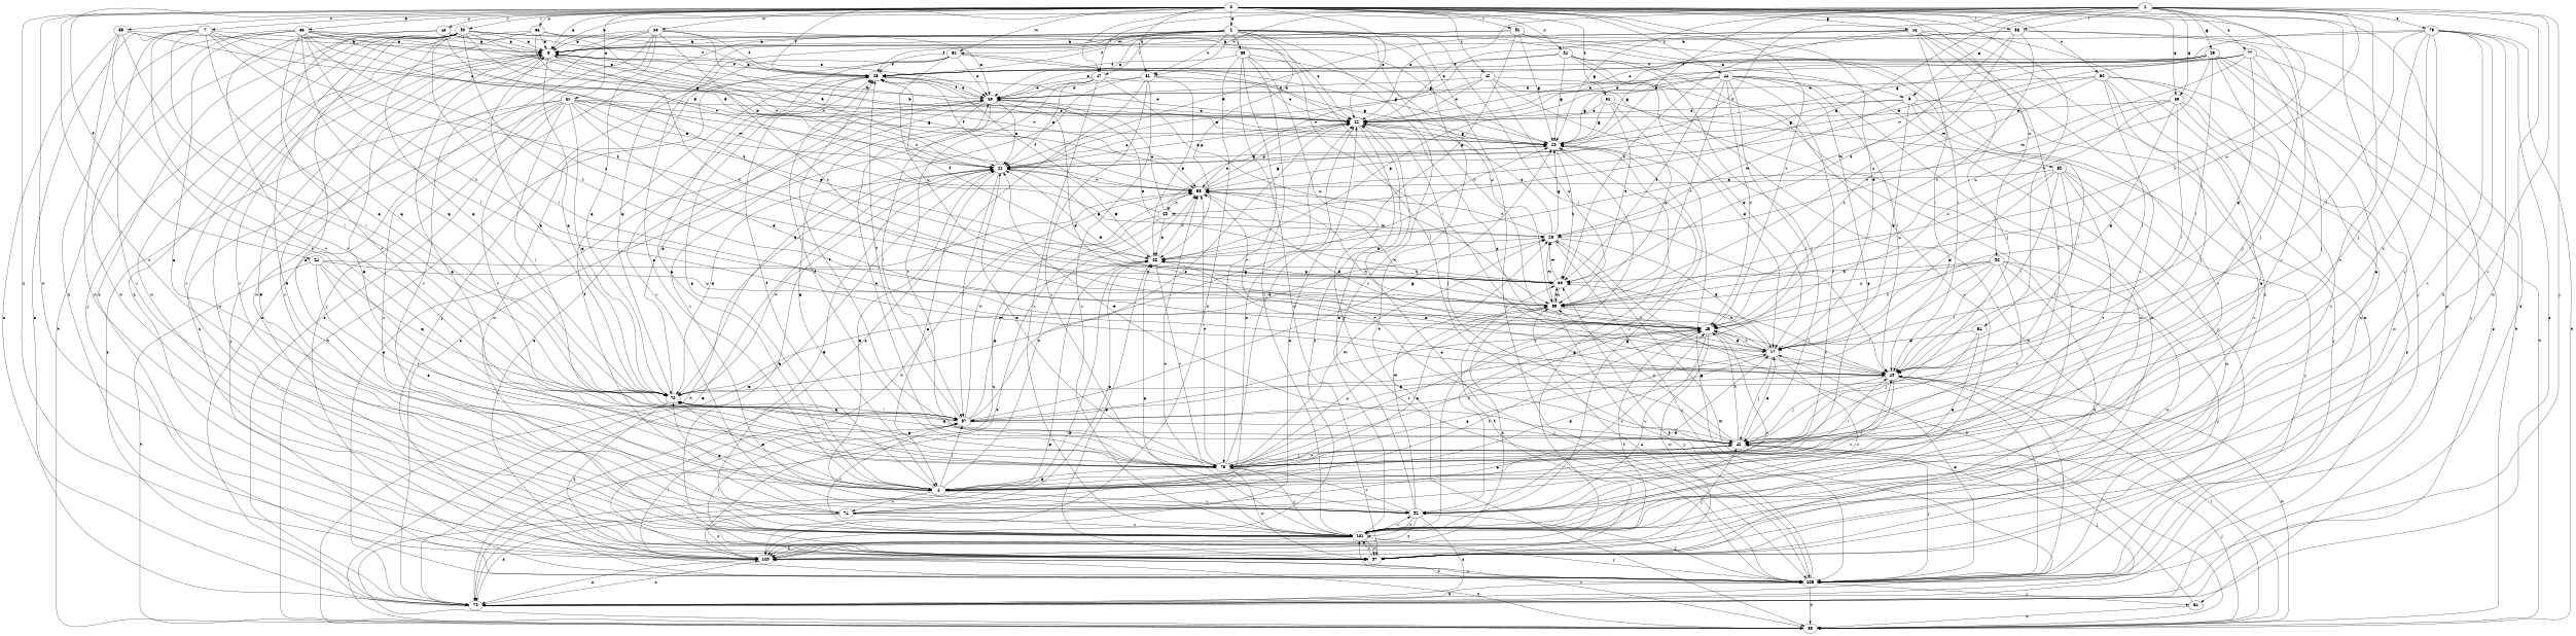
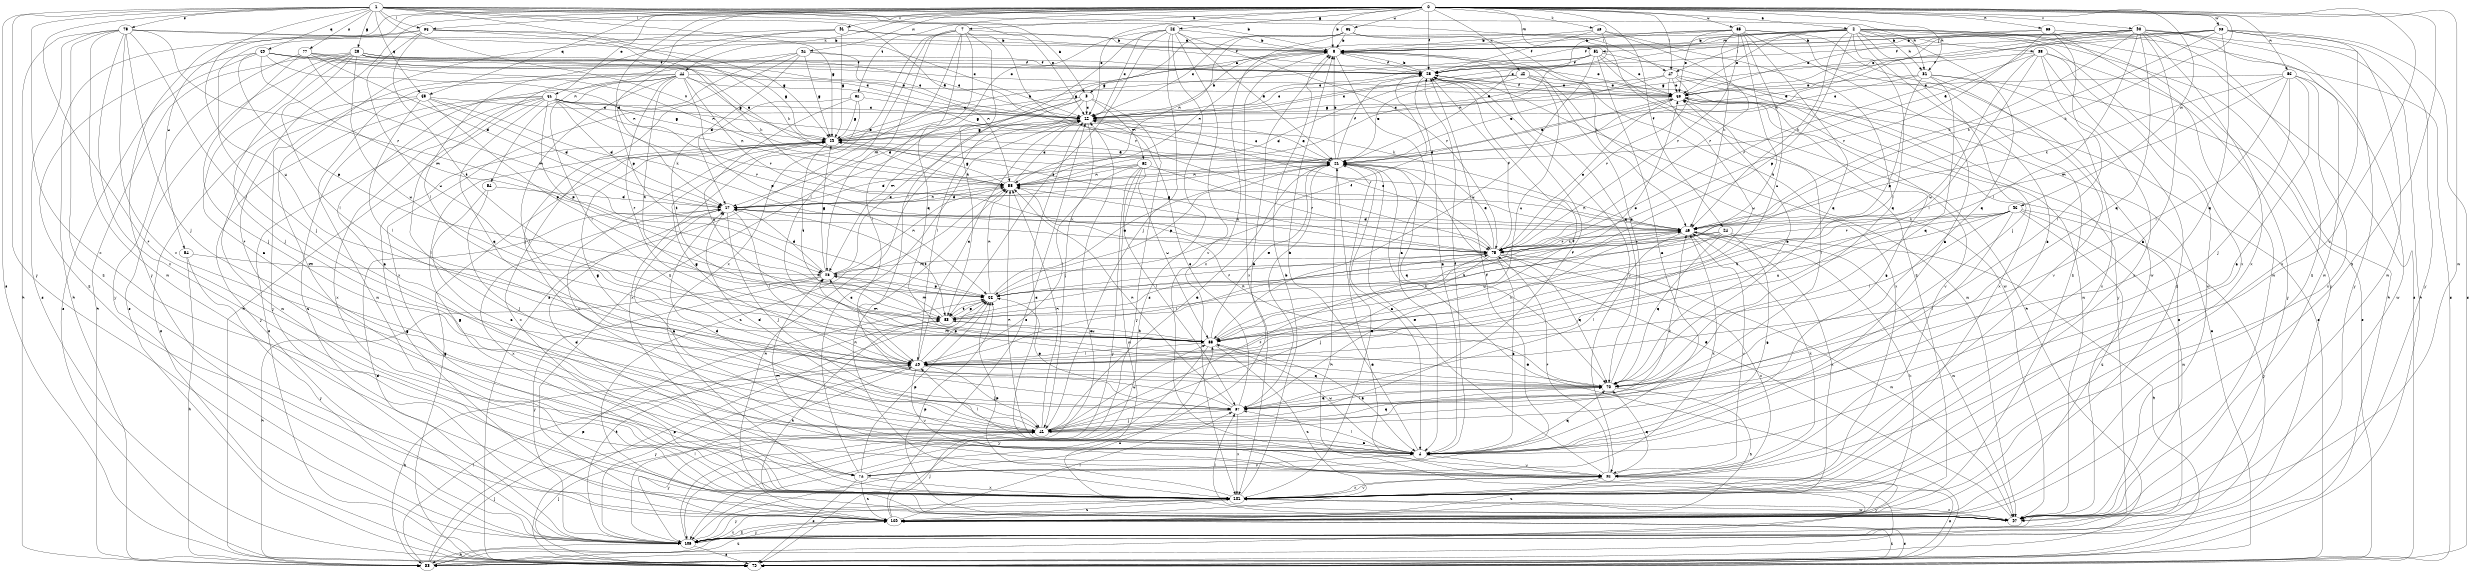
  strict digraph {
    fontname="DejaVu Sans"
    node [fontname="DejaVu Sans"]
    edge [fontname="DejaVu Sans"]
    0
    2
    7
    8
    12
    17
    24
    25
    26
    31
    36
    42
    43
    44
    45
    47
    51
    54
    55
    56
    61
    68
    74
    82
    84
    85
    86
    90
    91
    92
    93
    94
    96
    97
    105
    109
    3
    79
    101
    4
    33
    38
    41
    49
    n45 [label=63]
    66
    70
    n48 [label=23]
    37
    75
    83
    58
    21
    29
    88
    1
    28
    69
    77
    78
    52
    0 -> 2 [label=a]
    0 -> 7 [label=b]
    0 -> 8 [label=b]
    0 -> 12 [label=c]
    0 -> 17 [label=d]
    0 -> 24 [label=f]
    0 -> 25 [label=f]
    0 -> 26 [label=g]
    0 -> 31 [label=h]
    0 -> 36 [label=i]
    0 -> 42 [label=k]
    0 -> 43 [label=k]
    0 -> 44 [label=k]
    0 -> 45 [label=k]
    0 -> 47 [label=l]
    0 -> 51 [label=m]
    0 -> 54 [label=n]
    0 -> 55 [label=n]
    0 -> 56 [label=n]
    0 -> 61 [label=o]
    0 -> 68 [label=q]
    0 -> 74 [label=r]
    0 -> 82 [label=t]
    0 -> 84 [label=u]
    0 -> 85 [label=u]
    0 -> 86 [label=u]
    0 -> 90 [label=v]
    0 -> 91 [label=v]
    0 -> 92 [label=v]
    0 -> 93 [label=w]
    0 -> 94 [label=w]
    0 -> 96 [label=w]
    0 -> 97 [label=w]
    0 -> 105 [label=y]
    0 -> 109 [label=z]
    2 -> 8 [label=b]
    2 -> 25 [label=f]
    2 -> 31 [label=h]
    2 -> 45 [label=k]
    2 -> 47 [label=l]
    2 -> 51 [label=m]
    2 -> 105 [label=y]
    2 -> 3 [label=a]
    2 -> 79 [label=s]
    2 -> 101 [label=x]
    2 -> 4 [label=a]
    2 -> 33 [label=h]
    2 -> 38 [label=j]
    2 -> 41 [label=j]
    2 -> 49 [label=l]
    2 -> n45 [label=o]
    2 -> 66 [label=p]
    2 -> 70 [label=q]
    7 -> 8 [label=e]
    7 -> 79 [label=s]
    7 -> 101 [label=x]
    7 -> 49 [label=l]
    7 -> 70 [label=q]
    7 -> n48 [label=m]
    7 -> 37 [label=i]
    7 -> 75 [label=r]
    7 -> 83 [label=t]
    8 -> 25 [label=f]
    8 -> 97 [label=w]
    8 -> 101 [label=x]
    8 -> 4 [label=a]
    8 -> 70 [label=q]
    8 -> 58 [label=n]
    12 -> 8 [label=b]
    12 -> 109 [label=z]
    12 -> 41 [label=j]
    12 -> 21 [label=e]
    12 -> 29 [label=g]
    17 -> 45 [label=k]
    17 -> 101 [label=x]
    17 -> 4 [label=a]
    17 -> 41 [label=j]
    17 -> 49 [label=l]
    17 -> 83 [label=t]
    17 -> 58 [label=n]
    24 -> 4 [label=a]
    24 -> 33 [label=h]
    24 -> 70 [label=q]
    24 -> 75 [label=r]
    24 -> 83 [label=t]
    24 -> 88 [label=u]
    25 -> 8 [label=b]
    25 -> 12 [label=c]
    25 -> 92 [label=v]
    25 -> 97 [label=w]
    25 -> 4 [label=a]
    25 -> n45 [label=o]
    26 -> 8 [label=b]
    26 -> 12 [label=c]
    26 -> 92 [label=v]
    26 -> 109 [label=z]
    26 -> 79 [label=s]
    26 -> 41 [label=j]
    26 -> 49 [label=l]
    26 -> 75 [label=r]
    26 -> 83 [label=t]
    26 -> 21 [label=e]
    31 -> 12 [label=c]
    31 -> 92 [label=v]
    31 -> 79 [label=s]
    31 -> 101 [label=x]
    31 -> n45 [label=o]
    31 -> 66 [label=p]
    31 -> 70 [label=q]
    36 -> 8 [label=b]
    36 -> 12 [label=c]
    36 -> 45 [label=k]
    36 -> 33 [label=h]
    36 -> 41 [label=j]
    36 -> 83 [label=t]
    36 -> 88 [label=u]
    42 -> 12 [label=c]
    42 -> 17 [label=d]
    42 -> 97 [label=w]
    42 -> 101 [label=x]
    42 -> n45 [label=o]
    42 -> 21 [label=e]
    42 -> 88 [label=u]
    43 -> 8 [label=b]
    43 -> 25 [label=f]
    43 -> 70 [label=q]
    43 -> 75 [label=r]
    43 -> 58 [label=n]
    44 -> 45 [label=k]
    44 -> 97 [label=w]
    44 -> 105 [label=y]
    44 -> 4 [label=a]
    44 -> 49 [label=l]
    44 -> n45 [label=o]
    44 -> 66 [label=p]
    44 -> 37 [label=i]
    44 -> 75 [label=r]
    44 -> 83 [label=t]
    44 -> 29 [label=g]
    44 -> 88 [label=r]
    45 -> 17 [label=d]
    45 -> 92 [label=v]
    45 -> 97 [label=w]
    45 -> 101 [label=x]
    45 -> 37 [label=i]
    45 -> 75 [label=r]
    45 -> 58 [label=n]
    47 -> 79 [label=s]
    47 -> 101 [label=x]
    47 -> n45 [label=o]
    47 -> 75 [label=r]
    47 -> 21 [label=e]
    47 -> 29 [label=g]
    47 -> 88 [label=u]
    51 -> 12 [label=c]
    51 -> 25 [label=f]
    51 -> 105 [label=y]
    51 -> 4 [label=a]
    51 -> 33 [label=h]
    51 -> n45 [label=o]
    51 -> 29 [label=g]
    51 -> 88 [label=u]
    54 -> 17 [label=d]
    54 -> 4 [label=a]
    54 -> 41 [label=j]
    55 -> 8 [label=b]
    55 -> 12 [label=c]
    55 -> 97 [label=w]
    55 -> 79 [label=s]
    55 -> 37 [label=i]
    55 -> 75 [label=r]
    56 -> 45 [label=k]
    56 -> 97 [label=w]
    56 -> 101 [label=x]
    56 -> 4 [label=a]
    56 -> 41 [label=j]
    56 -> 49 [label=l]
    56 -> n45 [label=o]
    56 -> n48 [label=m]
    61 -> 12 [label=c]
    61 -> 17 [label=d]
    61 -> 105 [label=y]
    61 -> 109 [label=z]
    61 -> 79 [label=s]
    61 -> 101 [label=x]
    61 -> 66 [label=p]
    61 -> 70 [label=q]
    61 -> 37 [label=i]
    61 -> 75 [label=r]
    61 -> 58 [label=n]
    61 -> 21 [label=e]
    61 -> 29 [label=g]
    68 -> 12 [label=c]
    68 -> 17 [label=d]
    68 -> 45 [label=k]
    68 -> 97 [label=w]
    68 -> 79 [label=s]
    68 -> 49 [label=l]
    68 -> 66 [label=p]
    74 -> 8 [label=b]
    74 -> 12 [label=c]
    74 -> 17 [label=d]
    74 -> 25 [label=f]
    74 -> 45 [label=k]
    74 -> 109 [label=z]
    74 -> 79 [label=s]
    74 -> 101 [label=x]
    74 -> 66 [label=p]
    82 -> 12 [label=c]
    82 -> 101 [label=x]
    82 -> 83 [label=t]
    82 -> 29 [label=g]
    82 -> 88 [label=u]
-   105 -> 84 [label=y]
+   84 -> 105 [label=y]
    84 -> 33 [label=h]
    84 -> n48 [label=m]
    85 -> 8 [label=b]
    85 -> 45 [label=k]
    85 -> 97 [label=w]
    85 -> 109 [label=z]
    85 -> 4 [label=a]
    85 -> n45 [label=o]
    85 -> 70 [label=q]
    85 -> 75 [label=r]
    85 -> 83 [label=t]
    85 -> 21 [label=e]
    85 -> 29 [label=g]
    85 -> 88 [label=u]
    86 -> 8 [label=b]
    86 -> 12 [label=c]
    86 -> 45 [label=k]
    86 -> 109 [label=z]
    86 -> 101 [label=x]
    86 -> 58 [label=n]
    90 -> 8 [label=b]
    90 -> 45 [label=k]
    90 -> 97 [label=w]
    90 -> 105 [label=y]
    90 -> 109 [label=z]
    90 -> 101 [label=x]
    90 -> 4 [label=a]
    90 -> 33 [label=h]
    90 -> 49 [label=l]
    90 -> n45 [label=o]
    90 -> 70 [label=q]
    90 -> 58 [label=n]
    90 -> 21 [label=e]
    90 -> 29 [label=g]
    91 -> 8 [label=b]
    91 -> 25 [label=f]
    91 -> 101 [label=x]
    91 -> 49 [label=l]
    91 -> 66 [label=p]
    91 -> 29 [label=g]
    92 -> 12 [label=c]
    92 -> 45 [label=k]
    92 -> 105 [label=y]
    92 -> 109 [label=z]
    92 -> 79 [label=s]
    92 -> 101 [label=x]
    92 -> 70 [label=q]
    92 -> n48 [label=m]
    92 -> 75 [label=r]
    92 -> 21 [label=e]
    93 -> 8 [label=b]
    93 -> 25 [label=f]
    93 -> 45 [label=k]
    93 -> 97 [label=w]
    93 -> 105 [label=y]
    93 -> 79 [label=s]
    93 -> 101 [label=x]
    93 -> n45 [label=o]
    93 -> 70 [label=q]
    93 -> 21 [label=e]
    94 -> 17 [label=d]
    94 -> 25 [label=f]
    94 -> 101 [label=x]
    94 -> 33 [label=h]
    94 -> 41 [label=j]
    94 -> 58 [label=n]
    94 -> 29 [label=g]
    96 -> 45 [label=k]
    96 -> 97 [label=w]
    96 -> 105 [label=y]
    96 -> 109 [label=z]
    96 -> 49 [label=l]
    96 -> 37 [label=i]
    96 -> 75 [label=r]
    96 -> 83 [label=t]
    96 -> 88 [label=u]
    97 -> 101 [label=x]
    97 -> 66 [label=p]
    97 -> 37 [label=i]
    97 -> 83 [label=t]
    97 -> 21 [label=e]
    105 -> 12 [label=c]
    105 -> 17 [label=d]
    105 -> 109 [label=z]
    105 -> 79 [label=s]
    105 -> 33 [label=h]
    105 -> 49 [label=l]
    105 -> n45 [label=o]
    105 -> 83 [label=t]
    105 -> 88 [label=u]
    109 -> 12 [label=c]
    109 -> 45 [label=k]
    109 -> 105 [label=y]
    109 -> 79 [label=s]
    109 -> 41 [label=j]
    109 -> 37 [label=i]
    109 -> 58 [label=n]
    109 -> 29 [label=g]
    3 -> 12 [label=c]
    3 -> 17 [label=d]
    3 -> 105 [label=y]
    3 -> 49 [label=l]
    3 -> n48 [label=m]
    3 -> 29 [label=g]
    3 -> 52 [label=m]
    79 -> 109 [label=z]
    79 -> 41 [label=j]
    79 -> n45 [label=o]
    79 -> 66 [label=p]
    79 -> 21 [label=e]
    79 -> 29 [label=g]
    101 -> 8 [label=b]
    101 -> 92 [label=v]
    101 -> 97 [label=w]
    101 -> 105 [label=y]
    101 -> 109 [label=z]
    101 -> 66 [label=p]
    101 -> 58 [label=n]
    101 -> 21 [label=e]
    101 -> 29 [label=g]
    4 -> 8 [label=b]
    4 -> 17 [label=d]
    4 -> 25 [label=f]
    4 -> 74 [label=r]
    4 -> 92 [label=v]
    4 -> 49 [label=l]
    4 -> 70 [label=q]
    4 -> 37 [label=i]
    4 -> 58 [label=n]
    4 -> 88 [label=u]
    33 -> 109 [label=z]
    33 -> 101 [label=x]
    33 -> 41 [label=j]
    33 -> 49 [label=l]
    33 -> 66 [label=p]
    33 -> 21 [label=e]
    38 -> 25 [label=f]
    38 -> 97 [label=w]
    38 -> 105 [label=y]
    38 -> 109 [label=z]
    38 -> 101 [label=x]
    38 -> 49 [label=l]
    38 -> 75 [label=r]
    38 -> 88 [label=u]
    41 -> 17 [label=d]
    41 -> 25 [label=f]
    41 -> 45 [label=k]
    41 -> 105 [label=y]
    41 -> 4 [label=a]
    41 -> 70 [label=q]
    41 -> 75 [label=r]
    41 -> 58 [label=n]
    41 -> 21 [label=e]
    41 -> 88 [label=u]
    49 -> 12 [label=c]
    49 -> 45 [label=k]
    49 -> 92 [label=v]
    49 -> 105 [label=y]
    49 -> 33 [label=h]
    49 -> 41 [label=j]
    49 -> 66 [label=p]
    49 -> 70 [label=q]
    n45 -> 12 [label=c]
    n45 -> 17 [label=d]
    n45 -> 25 [label=f]
    n45 -> 92 [label=v]
    n45 -> 4 [label=a]
    n45 -> 37 [label=i]
    n45 -> 21 [label=e]
    66 -> 25 [label=f]
    66 -> 75 [label=r]
    66 -> 83 [label=t]
    66 -> 58 [label=n]
    66 -> 21 [label=e]
    70 -> 8 [label=b]
    70 -> 109 [label=z]
    70 -> n45 [label=o]
    70 -> n48 [label=m]
    70 -> 37 [label=i]
    70 -> 58 [label=n]
    70 -> 29 [label=g]
    n48 -> 12 [label=c]
    n48 -> 17 [label=d]
    n48 -> 105 [label=y]
    n48 -> 33 [label=h]
    n48 -> 66 [label=p]
    n48 -> 58 [label=n]
    n48 -> 29 [label=g]
    37 -> 12 [label=c]
    37 -> 25 [label=f]
    37 -> 101 [label=x]
    37 -> 41 [label=j]
    37 -> 66 [label=p]
    37 -> 70 [label=q]
    37 -> 58 [label=n]
    37 -> 29 [label=g]
    75 -> 12 [label=c]
    75 -> 25 [label=f]
    75 -> 45 [label=k]
    75 -> 97 [label=w]
    75 -> 101 [label=x]
    75 -> 4 [label=a]
    75 -> 41 [label=j]
    75 -> 49 [label=l]
    75 -> n45 [label=o]
    75 -> 70 [label=q]
    75 -> n48 [label=m]
    75 -> 58 [label=n]
    75 -> 21 [label=e]
+   75 -> 29 [label=g]
    83 -> n45 [label=o]
    83 -> 66 [label=p]
    83 -> n48 [label=m]
    83 -> 88 [label=u]
    58 -> 12 [label=c]
    58 -> 17 [label=d]
    58 -> 29 [label=g]
    21 -> 8 [label=b]
    21 -> 12 [label=c]
    21 -> 25 [label=f]
    21 -> 4 [label=a]
    21 -> 33 [label=h]
    21 -> 66 [label=p]
    21 -> 70 [label=q]
    21 -> 37 [label=i]
    21 -> 58 [label=n]
    29 -> 8 [label=b]
    29 -> 92 [label=v]
    29 -> 101 [label=x]
    29 -> 83 [label=t]
    29 -> 21 [label=e]
    88 -> 45 [label=k]
    88 -> 105 [label=y]
    88 -> 109 [label=z]
    88 -> 4 [label=a]
    88 -> 49 [label=l]
    88 -> n48 [label=m]
    88 -> 83 [label=t]
    88 -> 21 [label=e]
    1 -> 8 [label=b]
    1 -> 12 [label=c]
    1 -> 31 [label=h]
    1 -> 36 [label=i]
    1 -> 45 [label=k]
    1 -> 47 [label=l]
    1 -> 68 [label=q]
    1 -> 74 [label=r]
    1 -> 105 [label=y]
    1 -> 3 [label=a]
    1 -> 79 [label=s]
    1 -> 101 [label=x]
    1 -> 58 [label=n]
    1 -> 21 [label=e]
    1 -> 29 [label=g]
    1 -> 88 [label=u]
    1 -> 28 [label=g]
    1 -> 69 [label=q]
    1 -> 77 [label=s]
    1 -> 78 [label=s]
    28 -> 12 [label=c]
    28 -> 25 [label=f]
    28 -> 79 [label=s]
    28 -> 4 [label=a]
    28 -> 33 [label=h]
    28 -> 41 [label=j]
    28 -> 49 [label=l]
    28 -> n45 [label=o]
    28 -> 21 [label=e]
    28 -> 29 [label=g]
    28 -> 88 [label=u]
    69 -> 12 [label=c]
    69 -> 25 [label=f]
    69 -> 109 [label=z]
    69 -> 79 [label=s]
    69 -> n45 [label=o]
    69 -> 66 [label=p]
    69 -> n48 [label=m]
-   58 -> 69 [label=n]
+   69 -> 58 [label=n]
    77 -> 12 [label=c]
    77 -> 17 [label=d]
    77 -> 25 [label=f]
    77 -> 105 [label=y]
    77 -> 41 [label=j]
    77 -> n48 [label=m]
    77 -> 58 [label=n]
    78 -> 8 [label=b]
    78 -> 92 [label=v]
    78 -> 97 [label=w]
    78 -> 109 [label=z]
    78 -> 79 [label=s]
    78 -> 101 [label=x]
    78 -> 33 [label=h]
    78 -> 41 [label=j]
    78 -> 49 [label=l]
    78 -> 75 [label=r]
    78 -> 29 [label=g]
    52 -> 17 [label=d]
    52 -> 97 [label=w]
    52 -> 105 [label=y]
    52 -> 49 [label=l]
    52 -> 37 [label=i]
    52 -> 75 [label=r]
    52 -> 58 [label=n]
    52 -> 88 [label=u]
  }
